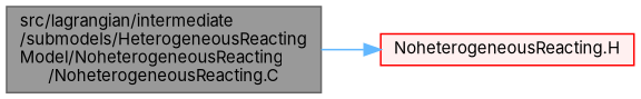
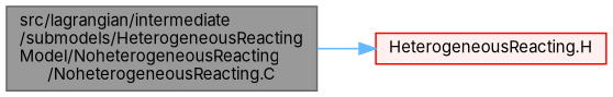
  digraph {
    rankdir=LR
    fontname=Inter
    node [fontname=Inter fontsize=10 shape=box style=filled]
    n1 [color=gray40 fillcolor=grey60 fontcolor=black height=0.2 label="src/lagrangian/intermediate\l/submodels/HeterogeneousReacting\lModel/NoheterogeneousReacting\l/NoheterogeneousReacting.C" width=0.4]
-   n2 [color=red fillcolor="#FFF0F0" height=0.2 label="NoheterogeneousReacting.H" width=0.4]
+   n2 [color=red fillcolor="#FFF0F0" height=0.2 label="HeterogeneousReacting.H" width=0.4]
    n1 -> n2 [color=steelblue1 fontname=Inter fontsize=10 labelfontname=Helvetica labelfontsize=10 style=solid]
  }
